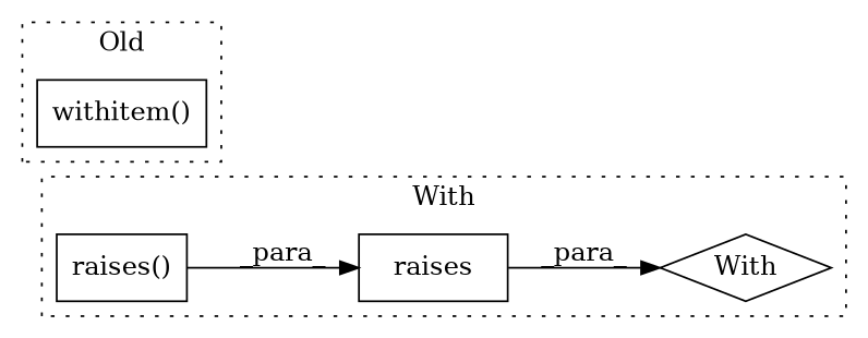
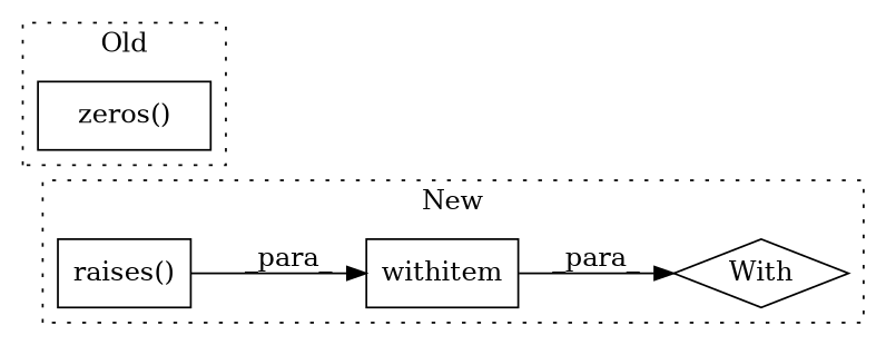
  digraph {
    rankdir=LR
    node [a=75 shape=box]
    n1 [l="14,1" label="raises()" s="5073,5097"]
    n2 [a=39 l="5,29" label=With s="5068,5079" shape=diamond]
-   n3 [a=49 l=6 label=raises s=5073]
-   n4 [l="9,17" label="withitem()" s="4182,4204"]
+   n3 [a=49 l=6 label=withitem s=5073]
+   n4 [l="9,17" label="zeros()" s="4182,4204"]
    subgraph cluster_1 {
-     label=With
+     label=New
      style=dotted
      n1
      n2
      n3
    }
    subgraph cluster_2 {
      label=Old
      style=dotted
      n4
    }
    n1 -> n3 [label=_para_]
    n3 -> n2 [label=_para_]
  }
